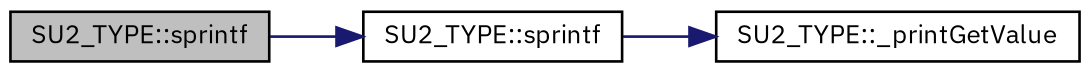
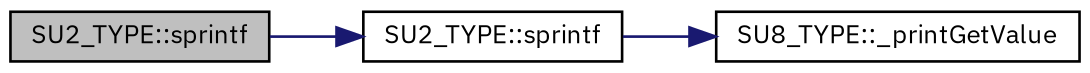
  digraph {
    rankdir=LR
    fontname="IBM Plex Sans"
    node [color=black fillcolor=white fontname="IBM Plex Sans" fontsize=10 shape=record style=filled]
    edge [color=midnightblue fontname="IBM Plex Sans" fontsize=10 labelfontname=Helvetica labelfontsize=10 style=solid]
    n1 [fillcolor=grey75 fontcolor=black height=0.2 label="SU2_TYPE::sprintf" width=0.4]
    n2 [height=0.2 label="SU2_TYPE::sprintf" width=0.4]
-   n3 [height=0.2 label="SU2_TYPE::_printGetValue" width=0.4]
+   n3 [height=0.2 label="SU8_TYPE::_printGetValue" width=0.4]
    n1 -> n2
    n2 -> n3
  }
